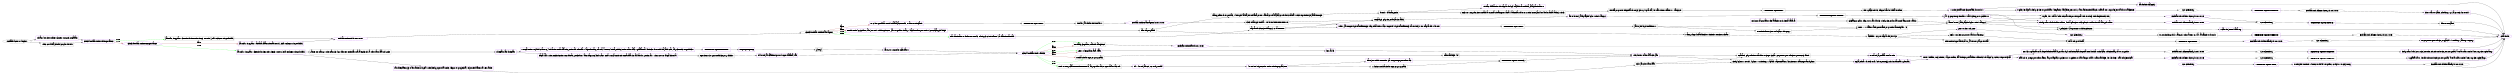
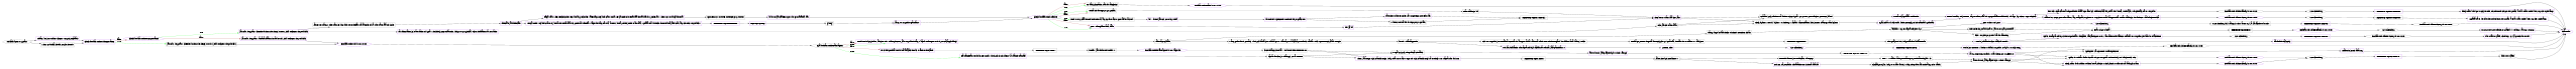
  digraph {
    rankdir=LR
    node [color=purple shape=box]
-   "AoiRank4Convo1 begins." [color=gray40 shape=""]
+   "AoiRank4Convo1 begins." [color=gray40 label="AoiRank4Convo1 pytasz." shape=""]
    n2 [label="Zobacz, kto jest online. Chcesz o czymś pogadać?"]
    n3 [color=gray40 label="Więc. Co dzisiaj chodzi po głowie Aoi?"]
    n4 [label="Check boolean AoiDuviriImportance"]
    n5 [color=gray40 label="jak miło, że pytasz! chętnie dowiem się więcej o Duviri, jeśli zechcesz się podzielić"]
    n6 [label="Check boolean AoiLotusImportance" shape=""]
    n7 [label="Boolean AoiDuviri is now true." shape=""]
    n8 [label="jak miło, że pytasz! chętnie dowiem się więcej o Lotus, jeśli zechcesz się podzielić"]
    n9 [label="jak miło, że pytasz! zastanawiałam się nad Duviri, jeśli zechcesz się podzielić"]
-   n10 [color=gray40 label="Check boolean AoiLiteralDragons" shape=""]
+   n10 [color=gray40 label="Była boolean AoiLiteralDragons" shape=""]
    n11 [color=gray40 label="Jasne. To znaczy... Nie znam jej zbyt dobrze? Dzieciak zna ją lepiej niż ja. Ale uratowała mi życie."]
    n12 [label="Zawdzięczałem jej uratowanie mi życia. Więc kiedy poprosiła mnie, żebym tu przyjechał, odpowiedziałem na wezwanie."]
    n13 [label="Ha. Pamiętasz te dosłowne smoki, o których ci mówiłem? Są właśnie stamtąd."]
    n14 [label="Duviri może być piękne, ale jest też... niebezpieczne, jak wszystkie światy z bajek. Pełne potworów i pouczających lekcji."]
    n15 [label="To ci się spodoba. Duviri ma latające smoki, zwane Orożmijami."]
    n16 [label="dzieciak? jaki dzieciak?"]
    n17 [color=gray40 label="och? jak cię uratowała?"]
    n18 [color=gray40 label="naprawdę chcę je zobaczyć, co za ODLOT"]
    n19 [color=gray40 label="tak? na przykład?"]
    n20 [color=gray40 label="<RETRO_EMOJI_WHOA>"]
    n21 [label="Wersja mnie z tej linii czasowej, która nie zestarzała się, ponieważ utknęła w kapsule stazy na Lua, a Lotus, która później mnie uratowała, wysłała Lua i dziecko do Pustki na jakiś czas, aby chronić wszystkich..."]
    n22 [label="Racja. Tak. Więc. Technicznie rzecz biorąc, pochodzę z alternatywnej linii czasu. Inna wersja mnie nie zestarzała się tak bardzo, ponieważ... wiesz co? To długa historia."]
    n23 [color=gray40 label="Kiedy byłem w Duviri, byłem... uwięziony. W apatii. Zapomniałem, kim jestem. Dlaczego tam byłem."]
    n24 [color=gray40 label="Czasami, gdy utkniesz na dnie swojego życia... po prostu potrzebujesz pomocnej dłoni."]
    n25 [label="Wiesz, jak mogę użyć Transferencję, żeby tobą sterować? Mogę też użyć Transferencji na Orożmiju. To *naprawdę* dziwne."]
    n26 [color=gray40 label="Mogą być, gdy nie próbują cię zabić."]
    n27 [color=gray40 label="Mamy złego króla-dziecko o imieniu Dominus Thrax."]
    n28 [color=gray40 label="Mamy pełen dwór postaci, z których każda jest nękana przez własną przerażającą przeszłość. Każda z nich reprezentuje jakąś emocję."]
    n29 [color=gray40 label="smoki?! jak dosłowne smoki?!?!"]
    n30 [label="<RETRO_EMOJI_HORRIFIED>"]
-   n31 [color=gray40 label="Opowiem ci o tym osobiście przy drinku."]
+   n31 [color=gray40 label="Opowiem ci o zrobiłeś osobiście przy drinku."]
    n32 [label="Była jedną z dwóch osób, które pomogły mi się stamtąd wydostać."]
    n33 [label="A ona mi ją podała. Dosłownie."]
    n34 [color=gray40 label="<RETRO_EMOJI_WHOA>"]
    n35 [label="ale to brzmi, jakby fajnie było z nimi walczyć"]
    n36 [color=gray40 label="achhhh... czy on naprawdę jest zły?"]
    n37 [color=gray40 label="brzmi... dramatycznie"]
-   n38 [label="Boolean AoiLiteralDragons is now true." shape=""]
+   n38 [label="Boolean AoiLiteralDragons is now kapsule." shape=""]
    n39 [label=stopstopstopstop]
    n40 [label="lol brzmi jak całkiem sporo do opowiadania, tak"]
    n41 [label="Lotus i Teshin, mój mentor, są powodem, dla którego posiadłem zdolność i odwagę, by uciec z tego miejsca."]
    n42 [color=gray40 label="jak to jest być smokiem?!?!"]
    n43 [color=gray40 label="<RETRO_EMOJI_PUMPEDUP>"]
    n44 [label="Jest. Uwierz mi. Jest."]
    n45 [color=gray40 label="Ech... On jest po prostu bardzo samotny."]
    n46 [color=gray40 label="Nie może nic poradzić na to, jak stworzyła go Pustka."]
    n47 [label="Mówiąc delikatnie. Ale naprawdę byli najbliższą rodziną, jaką pamiętam...?"]
    n48 [color=gray40 label="Ech. To wszystko jest metaforą uczenia się akceptowania i radzenia sobie ze swoimi emocjami bez blokowania żadnej z nich."]
    n49 [color=gray40 label="chcę zobaczyć smoka!!! To brzmi TAK ODLOTOWO"]
    n50 [color=gray40 label="@___@"]
    n51 [label="Check boolean AmirWebsite" shape=""]
    n52 [label="Bez ich wsparcia? Prawdopodobnie nadal bym tam był. Niekończąca się pętla. Bez końca, umierając. Zobojętniały na to wszystko."]
    n53 [label="Dali mi to, czego potrzebowałem, aby osiągnąć zwycięstwo. Zwycięstwo nad samym sobą. I mam nadzieję, że wkrótce... nad Obojętnością."]
    n54 [color=gray40 label="Promień skrętu jest szokująco *okropny*"]
    n55 [label="Dziwne, na początku. Ale latanie? To świetna zabawa."]
    n56 [label="ja i ty, pogromcy smoków! szarżujemy po zwycięstwo!"]
    n57 [label="+20 Chemistry" shape=""]
    n58 [color=gray40 label="teraz mi go szkoda"]
+   n59 [label="Smutne, nie?"]
    n60 [color=gray40 label="Pustka po prostu sięgnęła do mojej głowy i sprawiła, że stało się to realne. I... zabójcze."]
    n61 [label="jak ty to wszystko ogarniasz?!"]
    n62 [color=gray40 label="Amir tworzy całą stronę internetową, aby spróbować to uporządkować. Lol."]
    n63 [label="Jest... skomplikowana, taak."]
    n64 [color=gray40 label="Można się do tego przyzwyczaić."]
    n65 [color=gray40 label="No dalej głuptasie, nadrób zaległości."]
    n66 [color=gray40 label="Boolean AoiWishForFamily is now true." shape=""]
    n67 [label="Boolean AoiWishForVictory is now true." shape=""]
    n68 [color=gray40 label="LOL!!!! W takim razie pozostanę przy moim atomicyklu <3"]
    n69 [color=gray40 label="Chciałbym tylko, żeby to trwało dłużej. I żeby nie próbowali mnie aktywnie *zabić*"]
    n70 [color=gray40 label="Myślę, że z tobą u boku nic nas nie powstrzyma. Ani Orożmij. Ani Obojętność. Nic."]
    n71 [label="Kiedy masz obok siebie rodzinę, która pilnuje twoich pleców? Nikt nie ma żadnych szans."]
    n72 [color=gray40 label="Spokojnie. Są ogromne. I niebezpieczne."]
    n73 [color=gray40 label="to powinniśmy iść i walczyć z nim razem! ty i ja! jak fajnie to brzmi?!"]
    n74 [color=gray40 label="<RETRO_EMOJI_OHNO>"]
    n75 [label="+20 Chemistry" shape=""]
    n76 [color=gray40 label="<RETRO_EMOJI_OHNO>"]
    n77 [label="lol!!! brzmi jak coś, co on by zrobił"]
    n78 [label="bez jaj lol"]
    n79 [color=gray40 label="mam nadzieję! lol"]
    n80 [label="Boolean AoiNoDate is now true." shape=""]
    n81 [color=gray40 label="+20 Chemistry" shape=""]
    n82 [color=gray40 label="+20 Chemistry" shape=""]
    n83 [color=gray40 label="ale to brzmi, jakby fajnie było z nimi walczyć"]
    n84 [label="Boolean AoiWishForVictory is now true." shape=""]
    n85 [label="Boolean AoiWishForFamily is now true." shape=""]
    n86 [label="wcale nie jesteś zabawny"]
    n87 [label="<RETRO_EMOJI_PUMPEDUP>"]
    n88 [label="Boolean AoiWishForFamily is now true." shape=""]
    n89 [label="<RETRO_EMOJI_AWHUG>"]
    n90 [color=gray40 label="nie wydaje mi się, żebym bardzo lubiła Pustkę"]
    n91 [label="i brzmi też użytecznie. może mi się przydać x_x"]
    n92 [label="więc lotus? uratowała cię? jak?"]
    "Chat ends." [shape=""]
    n94 [label="<RETRO_EMOJI_PUMPEDUP>"]
    n95 [color=gray40 label="<RETRO_EMOJI_PUMPEDUP>"]
    n96 [color=gray40 label="+20 Chemistry" shape=""]
    n97 [color=gray40 label="Boolean AoiWishForVictory is now true." shape=""]
    n98 [color=gray40 label="+20 Chemistry" shape=""]
    n99 [label="to nie jest smutne. w końcu zrobiłeś wszystko, co było w twojej mocy"]
    n100 [label="... może jednak nie chcę trafić do Duviri..."]
    n101 [label="Żartujesz sobie ze mnie? *Ja* mogę tego potrzebować."]
    n102 [color=gray40 label="W końcu można się do tego przyzwyczaić."]
    n103 [label="kiedy masz ludzi po swojej stronie, nic nie może cię powstrzymać! a teraz masz mnie i hex, my cię wspieramy!"]
    n104 [label="wygląda na to, że nikt nie może cię powstrzymać! a teraz masz mnie i hex, my cię wspieramy!"]
    n105 [label="<RETRO_EMOJI_GIVELOVE>"]
    n106 [label="on po prostu potrzebuje przyjaciół... i rodziny... jak my wszyscy"]
    n107 [color=gray40 label="Boolean AoiWishForFamily is now true." shape=""]
    n108 [label="Tak będzie najlepiej."]
    n109 [label="Myślę, że naprawdę by ci się to spodobało - bieganie, zabijanie potworów, ratowanie mieszkańców miasta. To wszystko jest bardzo szlachetne."]
    n110 [color=gray40 label="<RETRO_EMOJI_TWOHUGS>"]
    n111 [color=gray40 label="dobrze to ująłeś"]
    n112 [color=gray40 label="+20 Chemistry" shape=""]
    n113 [label="<RETRO_EMOJI_PUMPEDUP>"]
    n114 [color=gray40 label="Boolean AoiWishForVictory is now true." shape=""]
    n115 [label="skoro tak to ująłeś, chodźmy! ty i ja przeciwko Duviri!"]
    "AoiRank4Convo1 begins." -> n2
    "AoiRank4Convo1 begins." -> n3
    n2 -> n4
    n3 -> n4
    n4 -> n5 [color=green label=true]
-   n4 -> n6 [color=brown label=true]
+   n4 -> n6 [color=brown label=false]
    n5 -> n7
    n6 -> n8 [color=green label=true]
    n6 -> n9 [color=brown label=false]
    n7 -> n10
    n8 -> n11
    n8 -> n12
    n9 -> n7
    n10 -> n13 [color=green label=true]
    n10 -> n14 [color=green label=true]
    n10 -> n14 [color=brown label=false]
    n10 -> n15 [color=brown label=false]
    n11 -> n16
    n12 -> n17
    n13 -> n18
    n14 -> n19
    n15 -> n20
    n16 -> n21
    n16 -> n22
    n17 -> n23
    n17 -> n24
    n18 -> n25
    n18 -> n26
    n19 -> n27
    n19 -> n28
    n20 -> n29
    n21 -> n30
    n22 -> n31
    n23 -> n32
    n24 -> n33
    n25 -> n34
    n26 -> n35
    n27 -> n36
    n28 -> n37
    n29 -> n38
    n30 -> n39
    n31 -> n40
    n32 -> n41
    n33 -> n41
    n34 -> n42
    n35 -> n43
    n36 -> n44
    n36 -> n45
    n36 -> n46
    n37 -> n47
    n37 -> n48
    n38 -> n49
    n39 -> n50
    n40 -> n51
    n41 -> n52
    n41 -> n53
    n42 -> n54
-   n42 -> n68
+   n42 -> n55
    n43 -> n56
    n44 -> n57
    n45 -> n58
    n46 -> n58
+   n47 -> n59
    n48 -> n60
    n49 -> n25
    n49 -> n26
    n50 -> n61
    n51 -> n62 [color=green label=true]
    n51 -> n63 [color=green label=true]
    n51 -> n63 [color=brown label=false]
    n51 -> n64 [color=green label=true]
    n51 -> n64 [color=brown label=false]
    n51 -> n65 [color=green label=true]
    n51 -> n65 [color=brown label=false]
    n52 -> n66
    n53 -> n67
    n54 -> n68
    n55 -> n69
    n56 -> n70
    n56 -> n71
    n56 -> n72
    n57 -> n73
    n58 -> n74
+   n59 -> n75
    n60 -> n76
    n61 -> n51
    n62 -> n77
    n63 -> n78
    n64 -> n79
    n65 -> n80
    n66 -> n81
    n67 -> n82
    n68 -> n83
    n69 -> n83
    n70 -> n84
    n71 -> n85
    n72 -> n86
    n73 -> n87
    n74 -> n88
    n75 -> n89
    n76 -> n90
    n77 -> n91
    n78 -> n92
    n79 -> n92
    n80 -> "Chat ends."
    n81 -> n94
    n82 -> n95
    n83 -> n70
    n83 -> n71
    n83 -> n72
    n84 -> n96
    n85 -> n96
    n86 -> "Chat ends."
    n87 -> n97
    n88 -> n98
    n89 -> n99
    n90 -> n100
    n91 -> n101
    n91 -> n102
    n92 -> n23
    n92 -> n24
    n94 -> n103
    n95 -> n104
    n96 -> n105
    n97 -> "Chat ends."
    n98 -> n106
    n99 -> n107
    n100 -> n108
    n100 -> n109
    n101 -> n110
    n102 -> n110
    n103 -> "Chat ends."
    n104 -> "Chat ends."
    n105 -> n111
    n106 -> "Chat ends."
    n107 -> "Chat ends."
    n108 -> "Chat ends."
    n109 -> n112
    n110 -> n92
    n111 -> "Chat ends."
    n112 -> n113
    n113 -> n114
    n114 -> n115
    n115 -> "Chat ends."
  }
